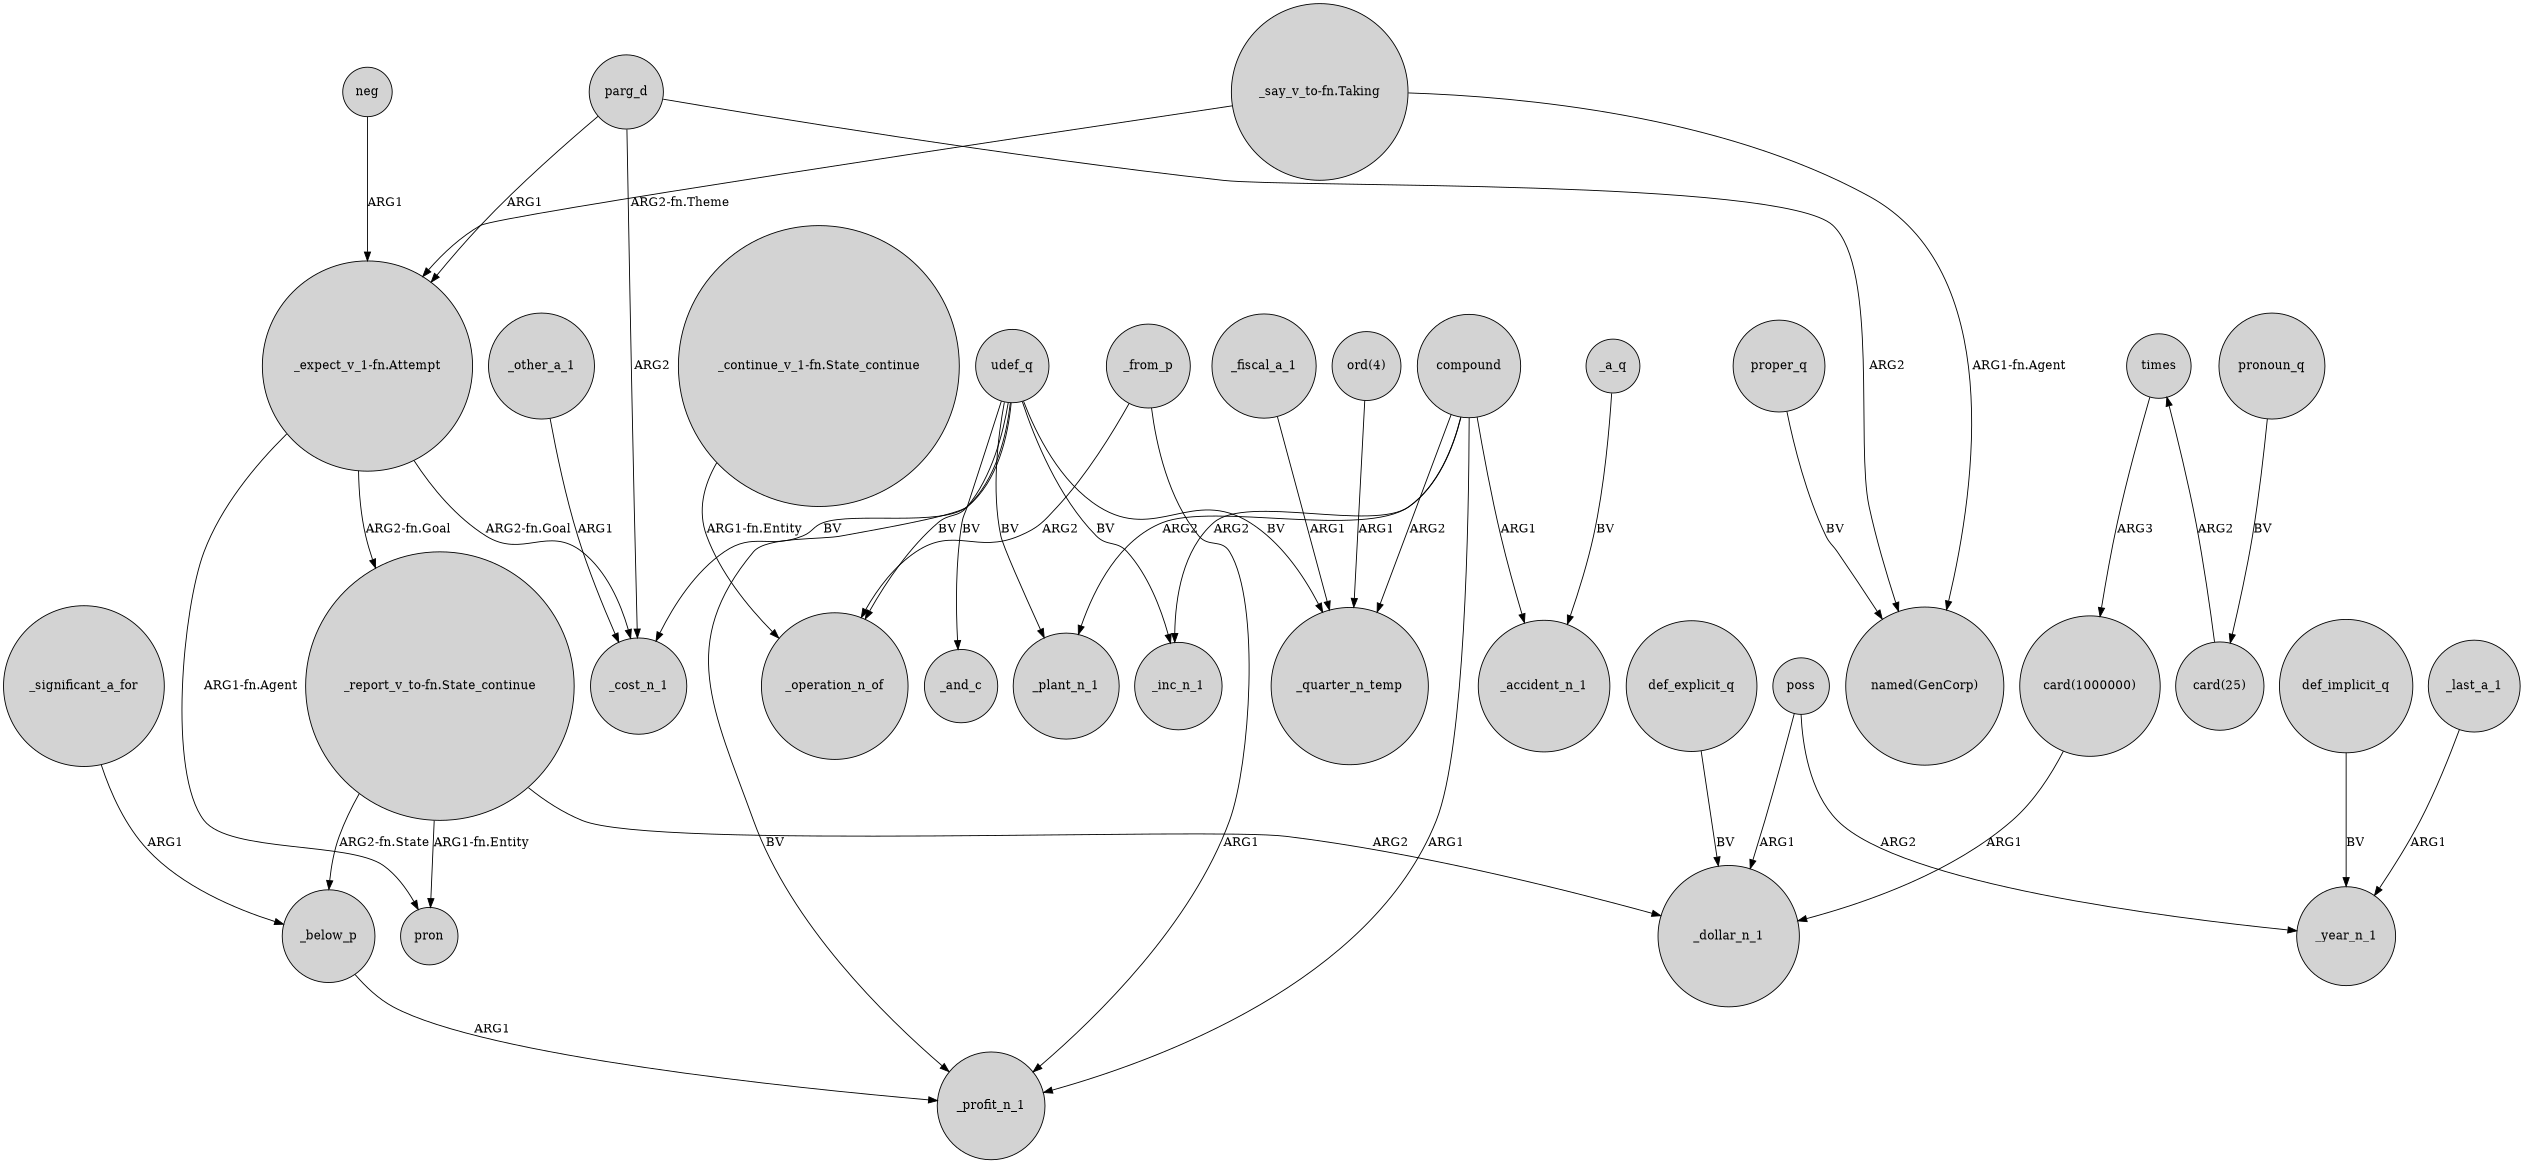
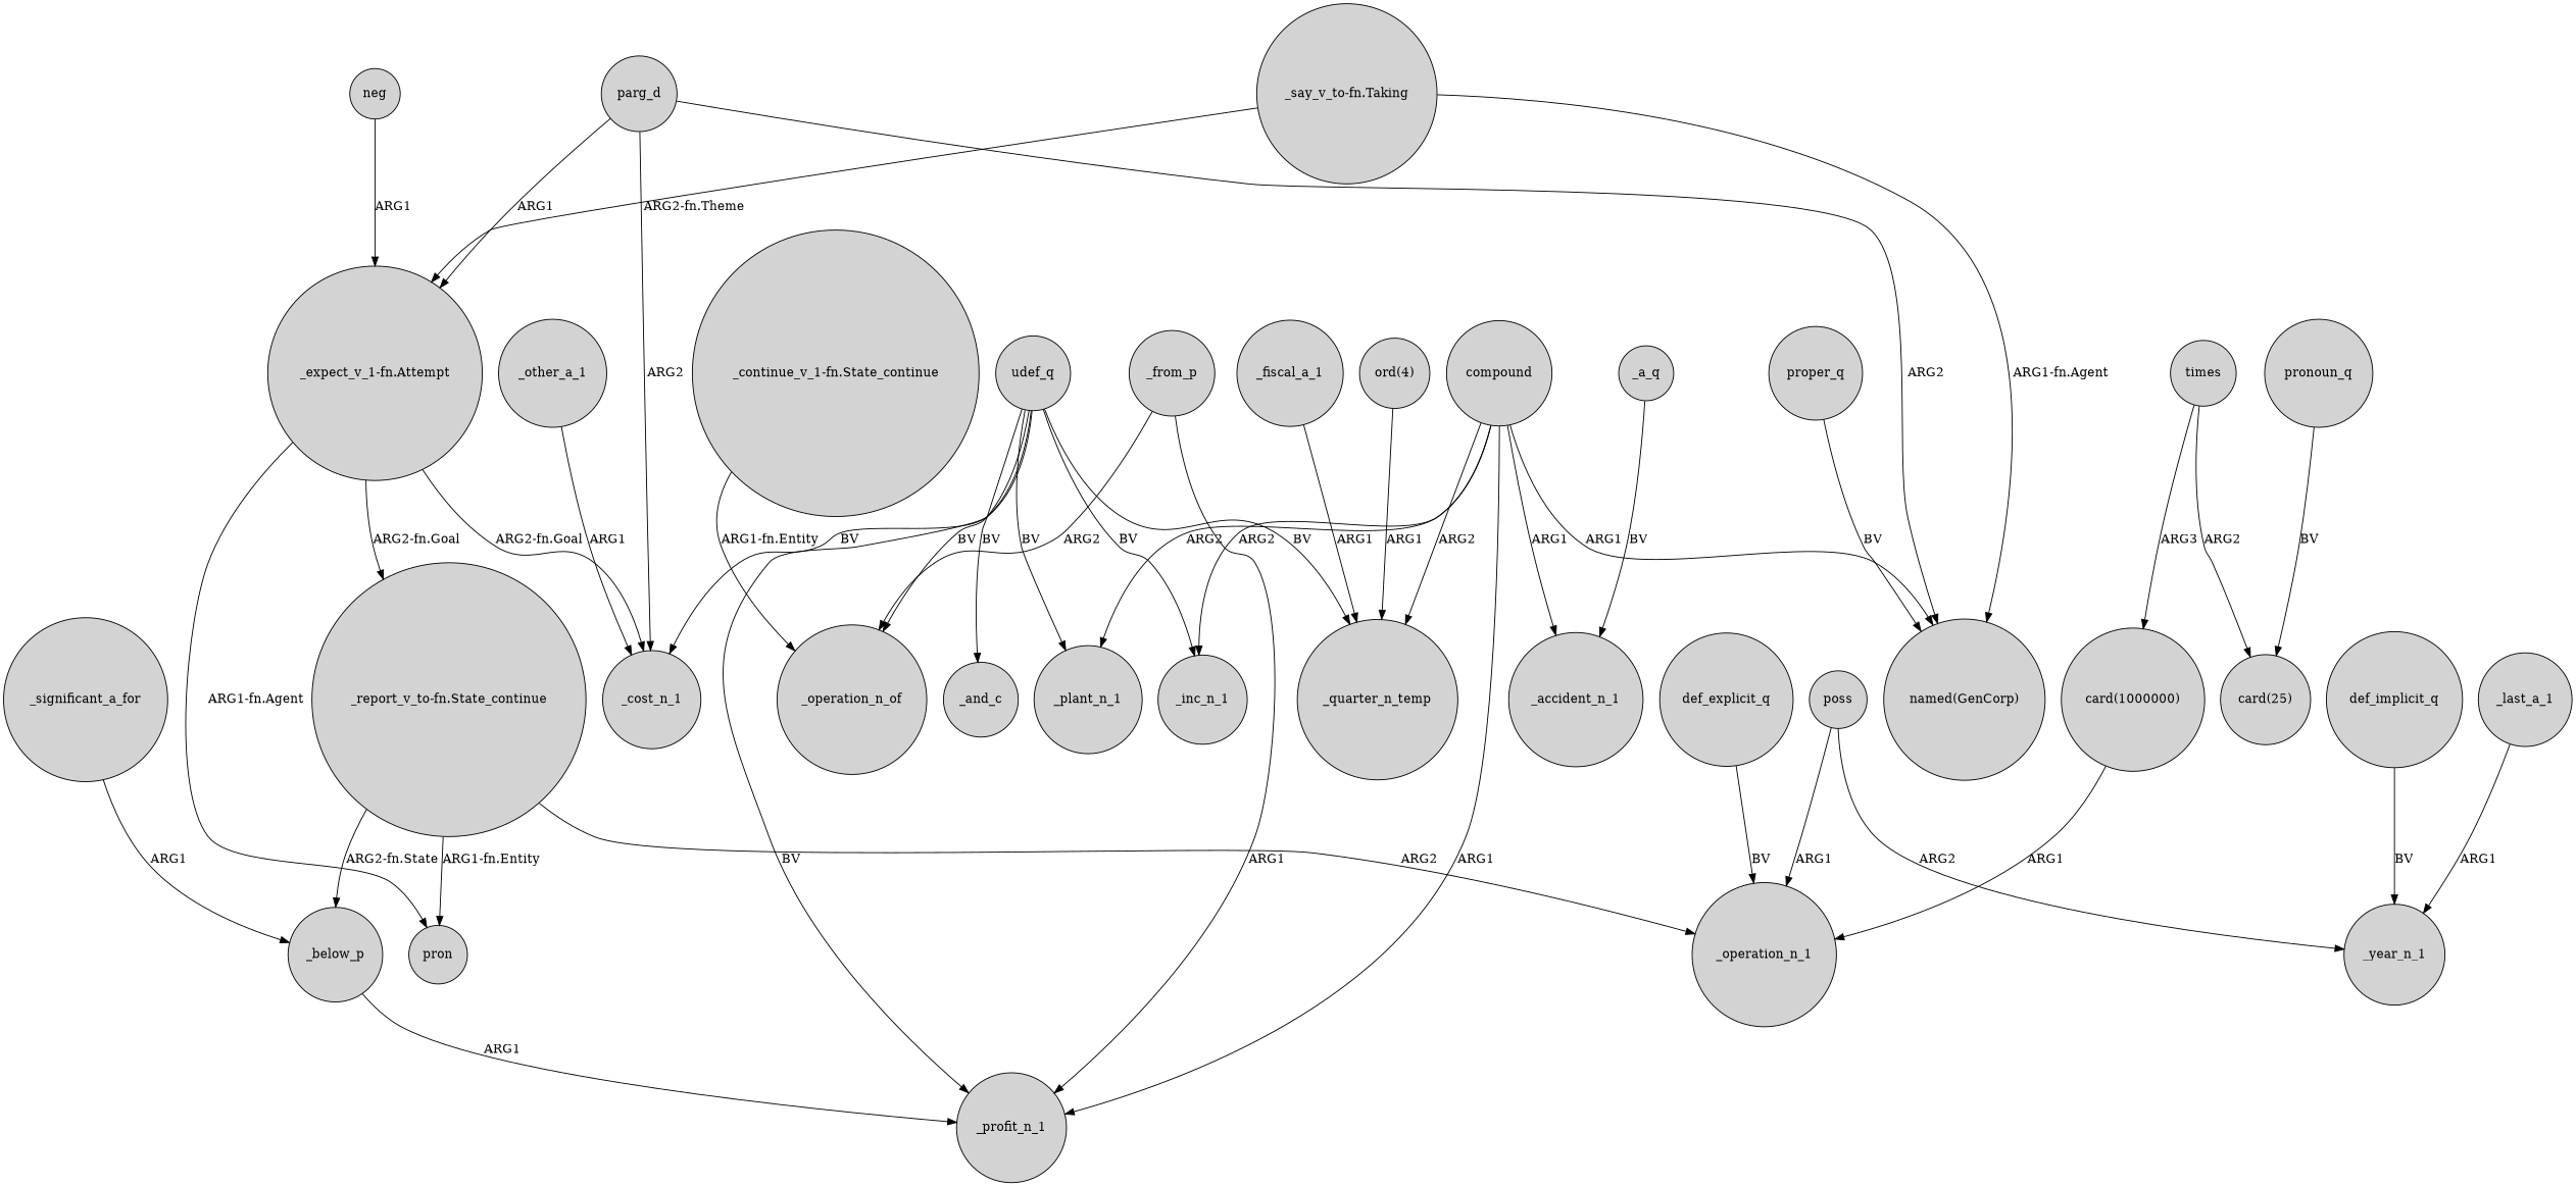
  digraph {
    node [shape=circle style=filled]
    def_explicit_q
-   _dollar_n_1
+   _dollar_n_1 [label=_operation_n_1]
    udef_q
    _plant_n_1
    _cost_n_1
    _profit_n_1
    _and_c
    _inc_n_1
    _quarter_n_temp
    _operation_n_of
    "_expect_v_1-fn.Attempt"
    pron
    "_report_v_to-fn.State_continue"
    _below_p
    _other_a_1
    compound
    _accident_n_1
    "named(GenCorp)"
    def_implicit_q
    _year_n_1
    parg_d
    times
    "card(25)"
    "card(1000000)"
    neg
    poss
    _from_p
    proper_q
    pronoun_q
    "_continue_v_1-fn.State_continue"
    _last_a_1
    "ord(4)"
    _fiscal_a_1
    _a_q
    _significant_a_for
    "_say_v_to-fn.Taking"
    def_explicit_q -> _dollar_n_1 [label=BV]
    udef_q -> _plant_n_1 [label=BV]
    udef_q -> _cost_n_1 [label=BV]
    udef_q -> _profit_n_1 [label=BV]
    udef_q -> _and_c [label=BV]
    udef_q -> _inc_n_1 [label=BV]
    udef_q -> _quarter_n_temp [label=BV]
    udef_q -> _operation_n_of [label=BV]
    "_expect_v_1-fn.Attempt" -> _cost_n_1 [label="ARG2-fn.Goal"]
    "_expect_v_1-fn.Attempt" -> pron [label="ARG1-fn.Agent"]
    "_expect_v_1-fn.Attempt" -> "_report_v_to-fn.State_continue" [label="ARG2-fn.Goal"]
    "_report_v_to-fn.State_continue" -> _dollar_n_1 [label=ARG2]
    "_report_v_to-fn.State_continue" -> pron [label="ARG1-fn.Entity"]
    "_report_v_to-fn.State_continue" -> _below_p [label="ARG2-fn.State"]
    _below_p -> _profit_n_1 [label=ARG1]
    _other_a_1 -> _cost_n_1 [label=ARG1]
    compound -> _plant_n_1 [label=ARG2]
    compound -> _profit_n_1 [label=ARG1]
    compound -> _inc_n_1 [label=ARG2]
    compound -> _quarter_n_temp [label=ARG2]
    compound -> _accident_n_1 [label=ARG1]
+   compound -> "named(GenCorp)" [label=ARG1]
    def_implicit_q -> _year_n_1 [label=BV]
    parg_d -> _cost_n_1 [label=ARG2]
    parg_d -> "_expect_v_1-fn.Attempt" [label=ARG1]
    parg_d -> "named(GenCorp)" [label=ARG2]
-   "card(25)" -> times [label=ARG2]
+   times -> "card(25)" [label=ARG2]
    times -> "card(1000000)" [label=ARG3]
    "card(1000000)" -> _dollar_n_1 [label=ARG1]
    neg -> "_expect_v_1-fn.Attempt" [label=ARG1]
    poss -> _dollar_n_1 [label=ARG1]
    poss -> _year_n_1 [label=ARG2]
    _from_p -> _profit_n_1 [label=ARG1]
    _from_p -> _operation_n_of [label=ARG2]
    proper_q -> "named(GenCorp)" [label=BV]
    pronoun_q -> "card(25)" [label=BV]
    "_continue_v_1-fn.State_continue" -> _operation_n_of [label="ARG1-fn.Entity"]
    _last_a_1 -> _year_n_1 [label=ARG1]
    "ord(4)" -> _quarter_n_temp [label=ARG1]
    _fiscal_a_1 -> _quarter_n_temp [label=ARG1]
    _a_q -> _accident_n_1 [label=BV]
    _significant_a_for -> _below_p [label=ARG1]
    "_say_v_to-fn.Taking" -> "_expect_v_1-fn.Attempt" [label="ARG2-fn.Theme"]
    "_say_v_to-fn.Taking" -> "named(GenCorp)" [label="ARG1-fn.Agent"]
  }
